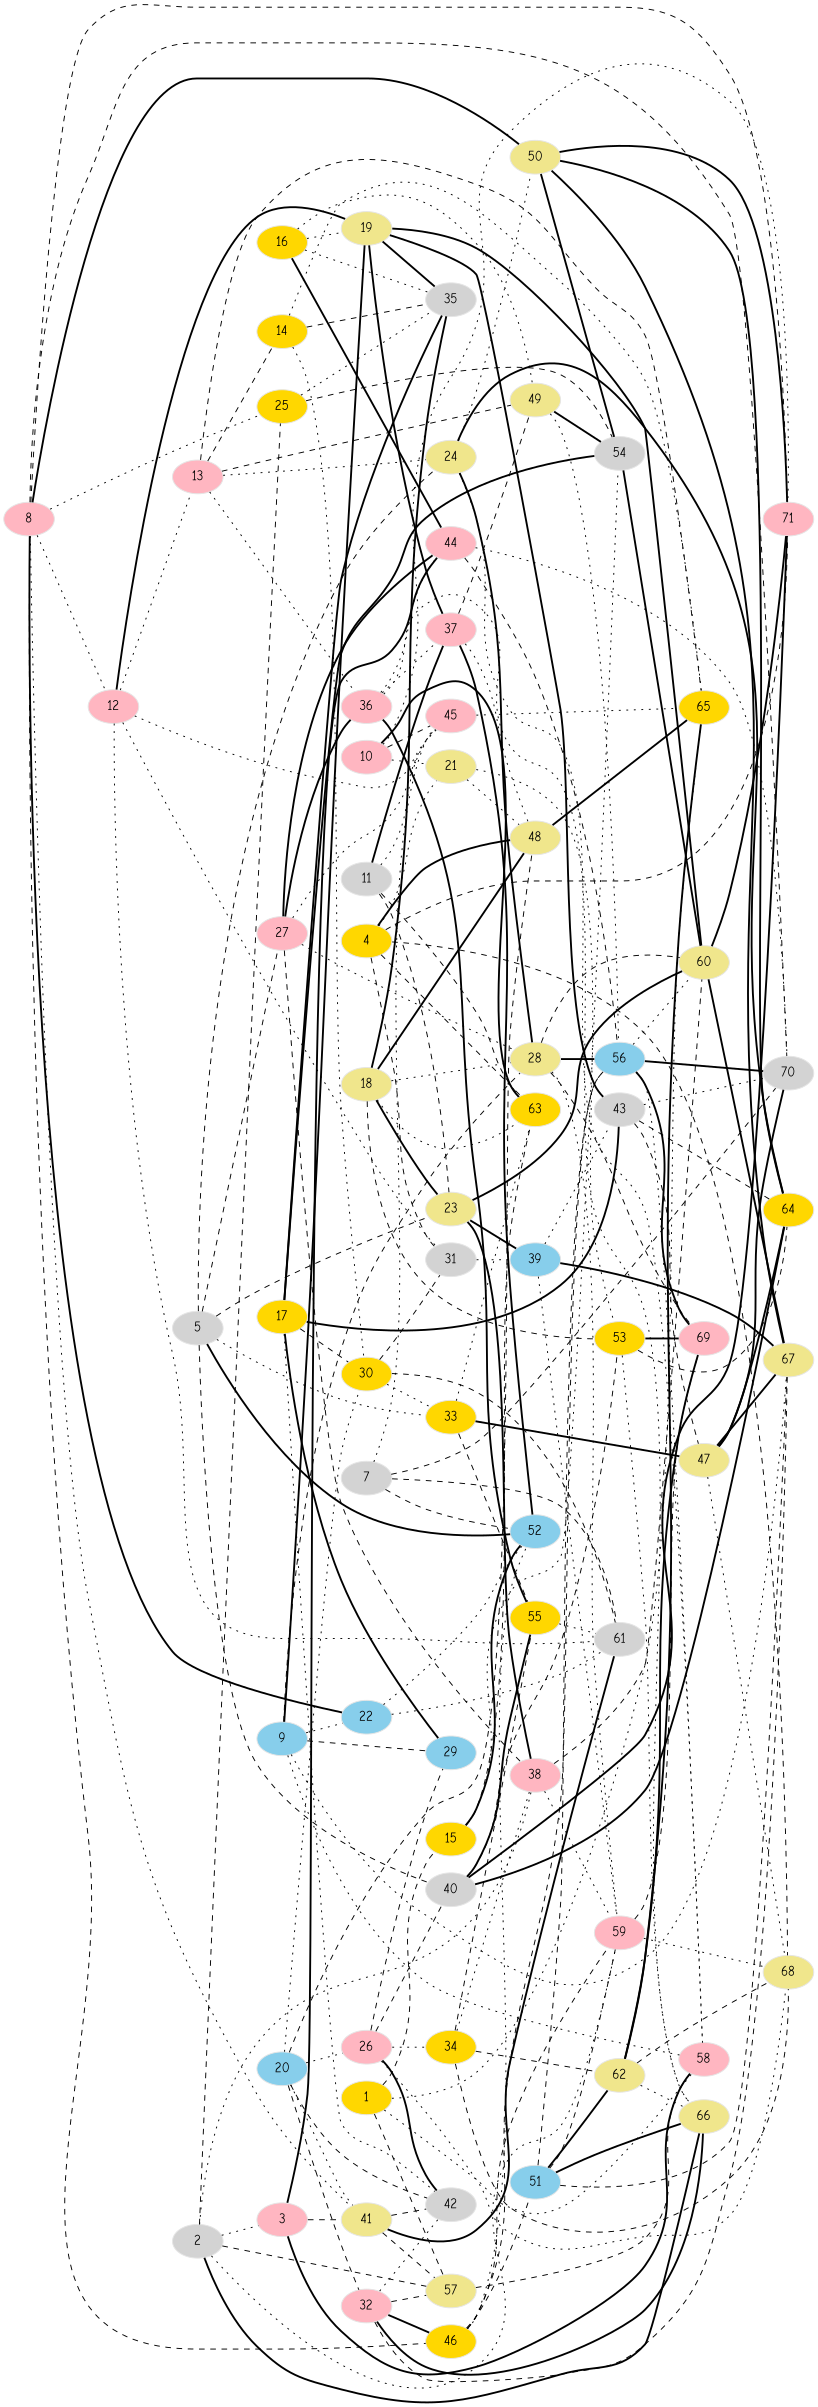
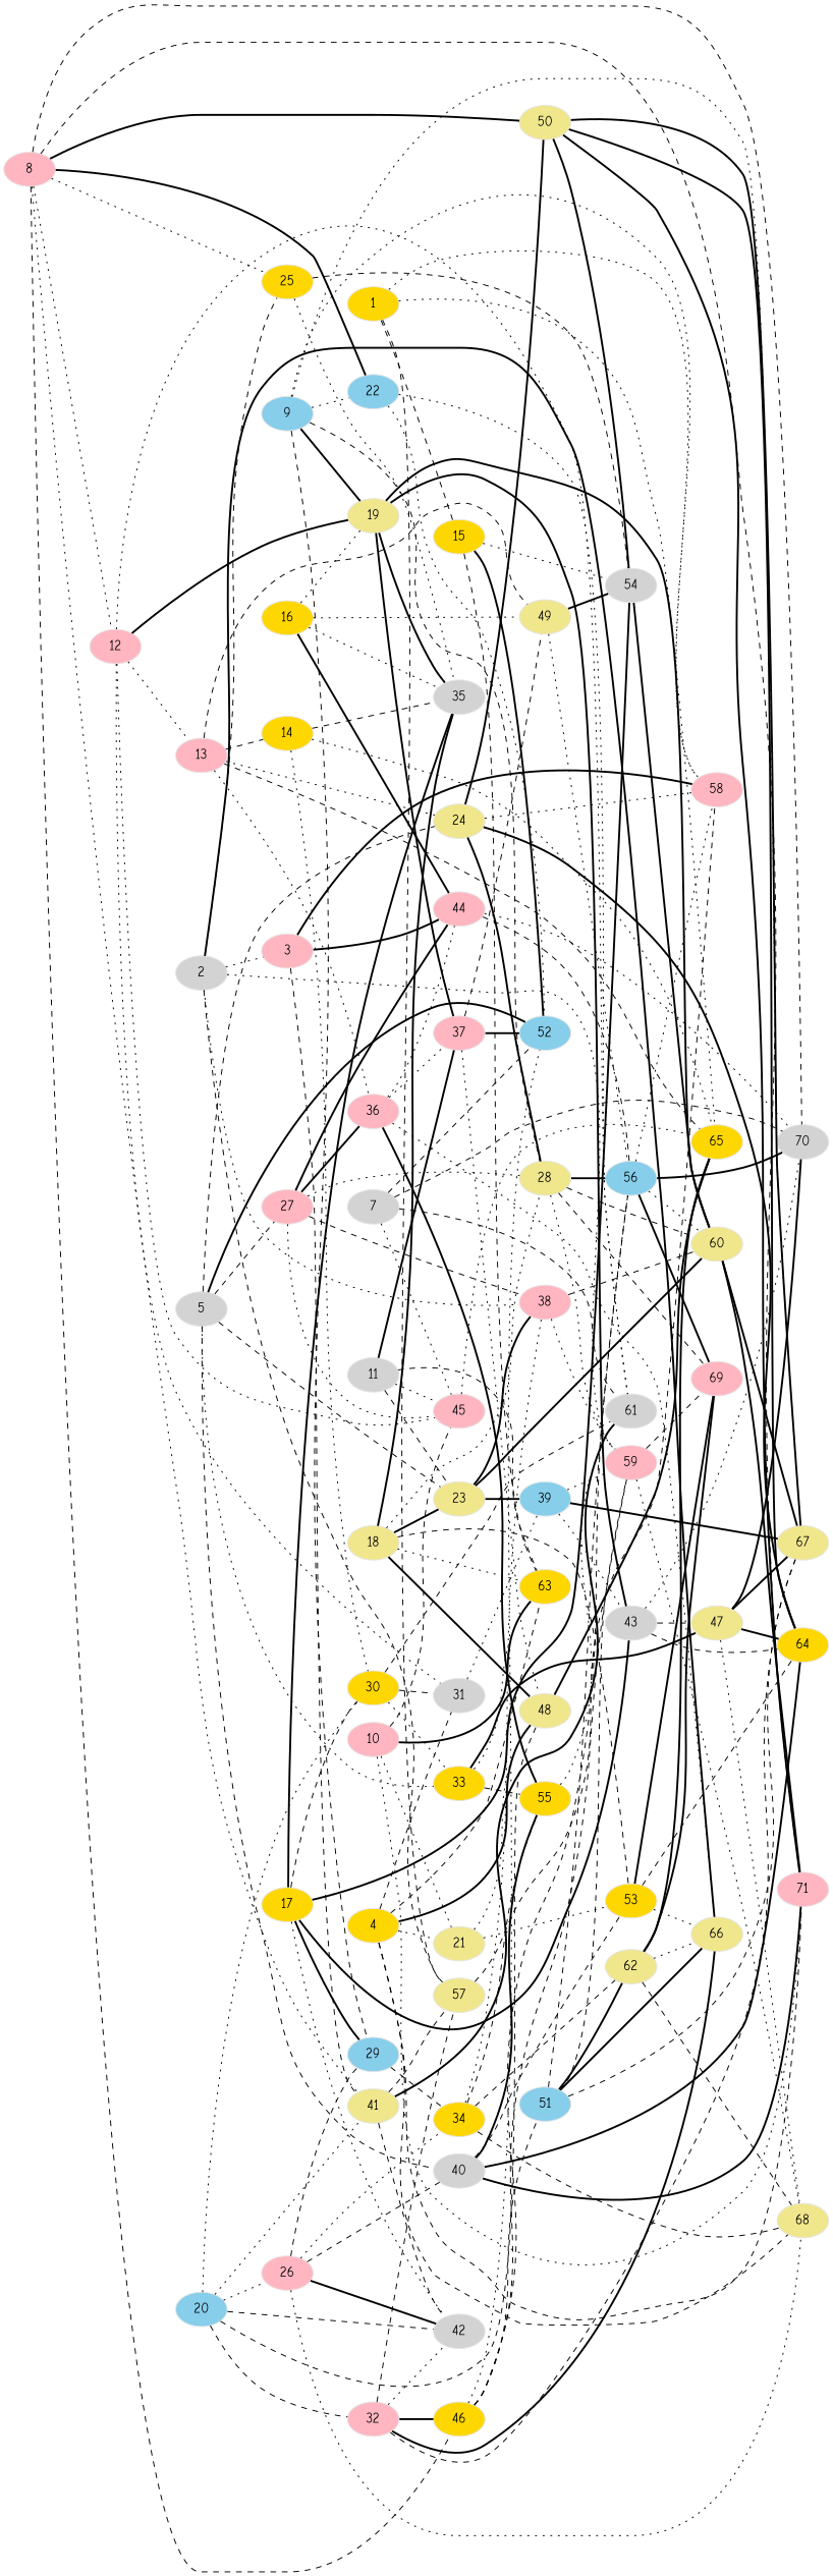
  graph {
    fontname="Comic Neue"
    rankdir=LR
    node [color=gray90 fillcolor=khaki fontname="Comic Neue" style=filled]
    edge [fontname="Comic Neue" style=dotted weight=1.0]
    1 [fillcolor=gold]
    15 [fillcolor=gold]
    57
    58 [fillcolor=lightpink]
    65 [fillcolor=gold]
    63 [fillcolor=gold]
    52 [fillcolor=skyblue]
    54 [fillcolor=lightgrey]
    2 [fillcolor=lightgrey]
    3 [fillcolor=lightpink]
    25 [fillcolor=gold]
    38 [fillcolor=lightpink]
    59 [fillcolor=lightpink]
    66
    41
    44 [fillcolor=lightpink]
    35 [fillcolor=lightgrey]
    60
    68
    69 [fillcolor=lightpink]
    61 [fillcolor=lightgrey]
    42 [fillcolor=lightgrey]
    70 [fillcolor=lightgrey]
    56 [fillcolor=skyblue]
    4 [fillcolor=gold]
    21
    31 [fillcolor=lightgrey]
    48
    71 [fillcolor=lightpink]
    53 [fillcolor=gold]
    39 [fillcolor=skyblue]
    5 [fillcolor=lightgrey]
    23
    24
    27 [fillcolor=lightpink]
    33 [fillcolor=gold]
    40 [fillcolor=lightgrey]
    50
    28
    64 [fillcolor=gold]
    45 [fillcolor=lightpink]
    36 [fillcolor=lightpink]
    47
    55 [fillcolor=gold]
    10 [fillcolor=lightpink]
    49
    7 [fillcolor=lightgrey]
    8 [fillcolor=lightpink]
    12 [fillcolor=lightpink]
    22 [fillcolor=skyblue]
    46 [fillcolor=gold]
    19
    13 [fillcolor=lightpink]
    51 [fillcolor=skyblue]
    67
    9 [fillcolor=skyblue]
    29 [fillcolor=skyblue]
    37 [fillcolor=lightpink]
    43 [fillcolor=lightgrey]
    34 [fillcolor=gold]
    11 [fillcolor=lightgrey]
    14 [fillcolor=gold]
    30 [fillcolor=gold]
    16 [fillcolor=gold]
    17 [fillcolor=gold]
    18
    20 [fillcolor=skyblue]
    26 [fillcolor=lightpink]
    32 [fillcolor=lightpink]
    62
    1 -- 15 [style=dashed]
    1 -- 57 [style=dashed weight=2.0]
    1 -- 58
    1 -- 65
    15 -- 63 [style=dashed]
    15 -- 52 [style=bold]
    15 -- 54
    57 -- 58 [style=dashed]
    54 -- 60 [style=bold]
    2 -- 57 [style=dashed]
    2 -- 3
    2 -- 25 [style=dashed]
    2 -- 38
    2 -- 59
    2 -- 66 [style=bold]
    3 -- 58 [style=bold]
    3 -- 41 [style=dashed]
    3 -- 44 [style=bold]
    25 -- 54 [style=dashed]
    25 -- 35
    38 -- 59
    38 -- 60 [style=dashed]
    59 -- 68
    59 -- 69 [style=dashed]
    41 -- 57 [style=dashed]
    41 -- 61 [style=bold]
    41 -- 42 [style=dashed]
    44 -- 70
    44 -- 56 [style=dashed]
    60 -- 71 [style=bold]
    60 -- 67 [style=bold]
    56 -- 58
    56 -- 60
    56 -- 69 [style=bold weight=2.0]
    56 -- 70 [style=bold]
    4 -- 63 [style=dashed]
    4 -- 68 [style=dashed]
    4 -- 21
    4 -- 31 [style=dashed]
    4 -- 48 [style=bold]
    4 -- 71 [style=dashed]
    21 -- 48
    21 -- 53
    31 -- 39
    48 -- 65 [style=bold]
    53 -- 66
    53 -- 69 [style=bold]
    53 -- 64 [style=dashed]
    39 -- 59
    39 -- 67 [style=bold weight=2.0]
    39 -- 43
    5 -- 52 [style=bold]
    5 -- 23 [style=dashed]
    5 -- 24 [style=dashed]
    5 -- 27 [style=dashed]
    5 -- 33
    5 -- 40 [style=dashed]
    23 -- 38 [style=bold]
    23 -- 60 [style=bold]
    23 -- 39 [style=bold]
    24 -- 58
-   24 -- 50
+   24 -- 50 [style=bold]
    24 -- 28 [style=bold]
    24 -- 64 [style=bold]
    27 -- 38 [style=dashed]
    27 -- 44 [style=bold]
    27 -- 28
    27 -- 45
    27 -- 36 [style=bold]
    33 -- 63
    33 -- 47 [style=bold]
    33 -- 55 [style=dashed weight=2.0]
    40 -- 71 [style=bold]
    40 -- 53 [style=dashed]
    40 -- 64 [style=bold]
    40 -- 55 [style=bold]
    50 -- 54 [style=bold]
    50 -- 71 [style=bold]
    50 -- 64 [style=bold]
    50 -- 67 [style=bold]
    28 -- 59
    28 -- 60 [style=dashed]
    28 -- 69 [style=dashed]
    28 -- 56 [style=bold]
    45 -- 65
    36 -- 66
    36 -- 44
    36 -- 55 [style=bold]
    36 -- 37
    47 -- 68
    47 -- 70 [style=bold]
    47 -- 64 [style=bold]
    47 -- 67 [style=bold]
    55 -- 61
    10 -- 63 [style=bold]
    10 -- 21
    10 -- 71
    10 -- 45 [style=dashed]
    49 -- 54 [style=bold]
    49 -- 56
    7 -- 52 [style=dashed]
    7 -- 61 [style=dashed]
    7 -- 70 [style=dashed]
    7 -- 45
    8 -- 25
    8 -- 41
    8 -- 70 [style=dashed]
    8 -- 71 [style=dashed]
    8 -- 50 [style=bold]
    8 -- 12
    8 -- 22 [style=bold]
    8 -- 46 [style=dashed]
    12 -- 61
    12 -- 31
    12 -- 45
    12 -- 19 [style=bold]
    12 -- 13
    22 -- 52
    22 -- 61
    46 -- 52
    46 -- 59 [style=dashed]
    46 -- 56 [style=dashed]
    46 -- 51 [style=dashed]
    19 -- 35 [style=bold]
    19 -- 60 [style=bold]
    19 -- 37 [style=bold]
    19 -- 43 [style=bold]
    13 -- 65 [style=dashed]
    13 -- 24
    13 -- 36
    13 -- 49 [style=dashed]
    13 -- 14 [style=dashed]
    51 -- 59 [style=dashed]
    51 -- 66 [style=bold]
    51 -- 56 [style=dashed]
    51 -- 67 [style=dashed]
    51 -- 62 [style=bold]
    9 -- 58
    9 -- 28 [style=dashed]
    9 -- 22
    9 -- 19 [style=bold]
    9 -- 67
    9 -- 29 [style=dashed]
+   29 -- 34 [style=dashed]
    37 -- 52 [style=bold]
    37 -- 48
    37 -- 49 [style=dashed]
    43 -- 70
    43 -- 64 [style=dashed]
    43 -- 47 [style=dashed]
    34 -- 38
    34 -- 68 [style=dashed]
    34 -- 55 [style=dashed]
    34 -- 62 [style=dashed]
    11 -- 63 [style=dashed]
    11 -- 23 [style=dashed]
    11 -- 45
    11 -- 37 [style=bold]
    14 -- 65
    14 -- 35 [style=dashed]
    14 -- 30
    30 -- 61 [style=dashed]
    30 -- 31 [style=dashed]
    30 -- 33
    16 -- 44 [style=bold]
    16 -- 35
    16 -- 49
    16 -- 19
    17 -- 54 [style=bold]
    17 -- 35 [style=bold]
    17 -- 42
    17 -- 29 [style=bold]
    17 -- 43 [style=bold]
    17 -- 30 [style=dashed]
    18 -- 63
    18 -- 35 [style=bold]
    18 -- 48 [style=bold]
    18 -- 53 [style=dashed]
    18 -- 23 [style=bold]
    18 -- 28
    20 -- 41
    20 -- 42 [style=dashed]
    20 -- 48 [style=dashed]
    20 -- 30
    20 -- 26
    20 -- 32 [style=dashed]
    26 -- 68
    26 -- 42 [style=bold]
    26 -- 40 [style=dashed]
    26 -- 29 [style=dashed]
    26 -- 34
    32 -- 57 [style=dashed]
    32 -- 66 [style=bold]
    32 -- 42
    32 -- 46 [style=bold]
    32 -- 67 [style=dashed]
    62 -- 65 [style=bold]
    62 -- 66
    62 -- 68 [style=dashed]
    62 -- 69 [style=bold]
  }
